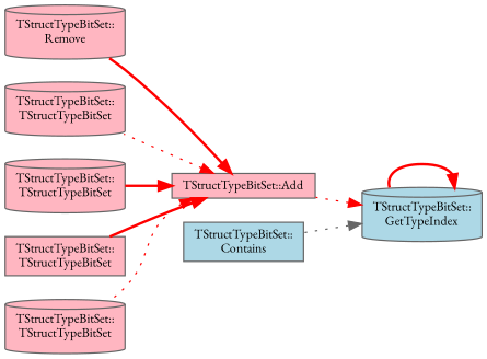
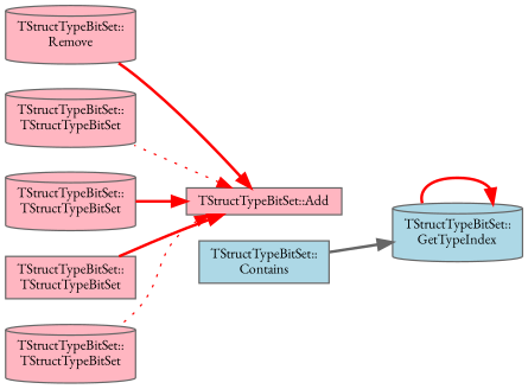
  digraph {
    fontname="EB Garamond"
    rankdir=RL
    node [color=grey40 fillcolor=lightpink fontname="EB Garamond" fontsize=10 shape=cylinder style=filled]
    edge [color=red dir=back fontname="EB Garamond" fontsize=10 labelfontname=Helvetica labelfontsize=10 style=bold]
    n1 [color=gray40 fillcolor=lightblue fontcolor=black height=0.2 label="TStructTypeBitSet::\lGetTypeIndex" width=0.4]
    n2 [height=0.2 label="TStructTypeBitSet::Add" shape=box width=0.4]
    n3 [fillcolor=lightblue height=0.2 label="TStructTypeBitSet::\lContains" shape=box width=0.4]
    n4 [height=0.2 label="TStructTypeBitSet::\lRemove" width=0.4]
    n5 [height=0.2 label="TStructTypeBitSet::\lTStructTypeBitSet" width=0.4]
    n6 [height=0.2 label="TStructTypeBitSet::\lTStructTypeBitSet" width=0.4]
    n7 [height=0.2 label="TStructTypeBitSet::\lTStructTypeBitSet" shape=box width=0.4]
    n8 [height=0.2 label="TStructTypeBitSet::\lTStructTypeBitSet" width=0.4]
    n1 -> n1
-   n1 -> n2 [style=dotted]
-   n1 -> n3 [color=gray40 style=dotted]
+   n1 -> n3 [color=gray40]
    n2 -> n4
    n2 -> n5 [style=dotted]
    n2 -> n6
    n2 -> n7
    n2 -> n8 [style=dotted]
  }
